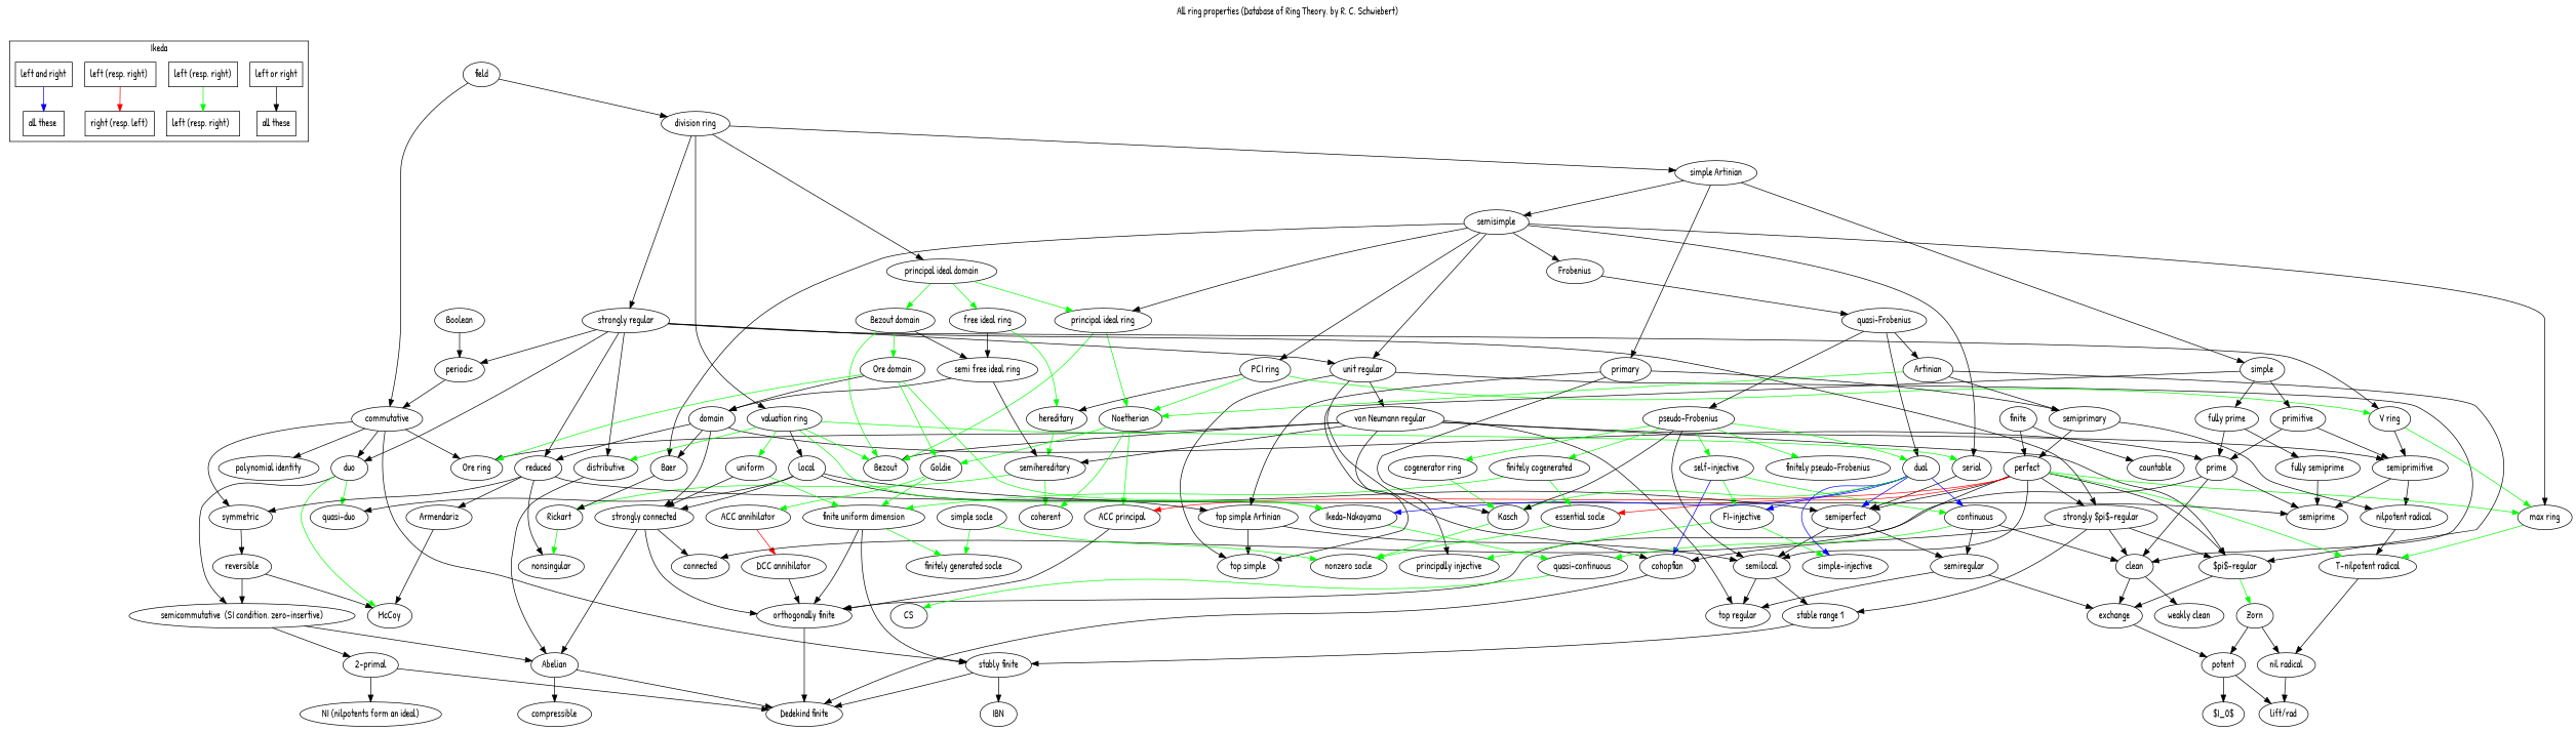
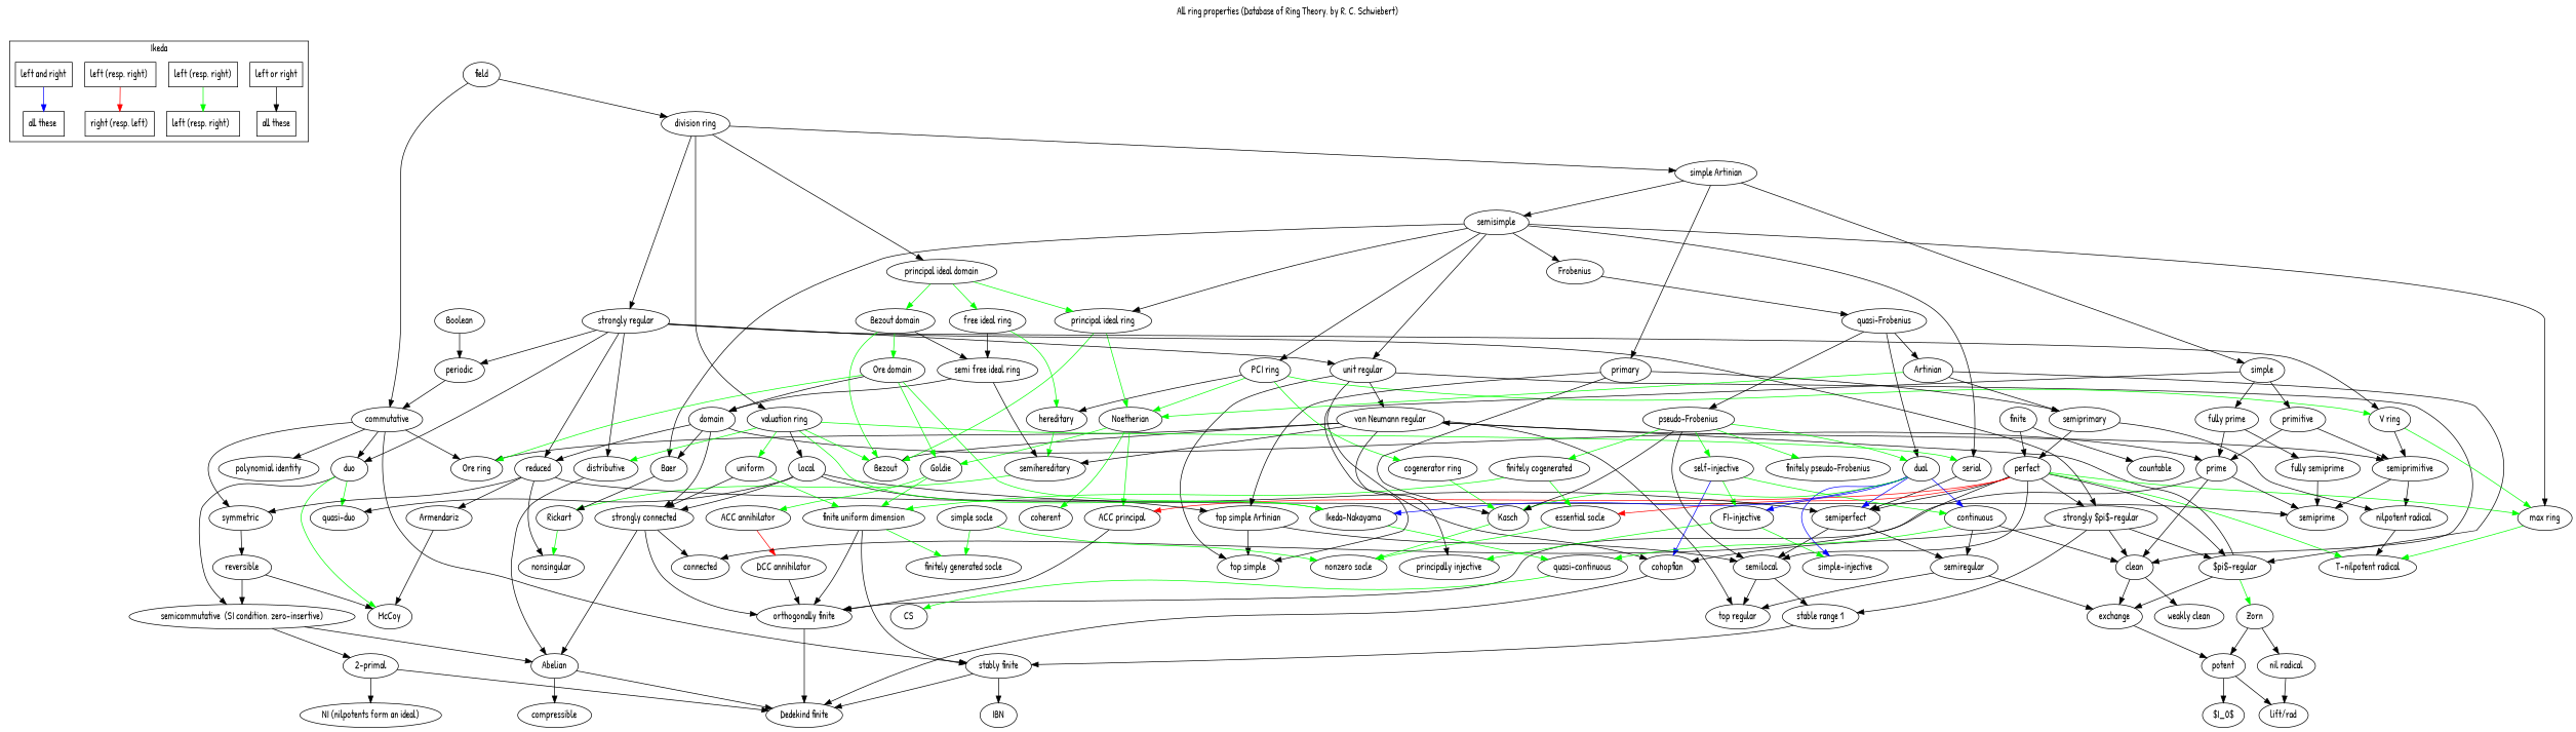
  strict digraph {
    fontname="Patrick Hand"
    label="All ring properties (Database of Ring Theory, by R. C. Schwiebert)\l"
    labelloc=top
    node [fontname="Patrick Hand"]
    edge [color=black fontname="Patrick Hand"]
    "left or right" [shape=rectangle]
    "all these" [shape=rectangle]
    "left (resp. right)" [shape=rectangle]
    "left (resp. right)  " [shape=rectangle]
    "left (resp. right) " [shape=rectangle]
    "right (resp. left)" [shape=rectangle]
    "left and right" [shape=rectangle]
    "all these " [shape=rectangle]
    "von Neumann regular"
    "top regular"
    semiprimitive
    "$\pi$-regular"
    semihereditary
    "Ore ring"
    Bezout
    "principally injective"
    "nilpotent radical"
    semiprime
    Zorn
    exchange
    Rickart
    coherent
    commutative
    "polynomial identity"
    "stably finite"
    duo
    symmetric
    "Dedekind finite"
    IBN
    "semicommutative  (SI condition, zero-insertive)"
    "quasi-duo"
    McCoy
    reversible
    semisimple
    Baer
    "max ring"
    "unit regular"
    serial
    Frobenius
    "PCI ring"
    "principal ideal ring"
    "T-nilpotent radical"
    cohopfian
    clean
    "top simple"
    semiperfect
    "quasi-Frobenius"
    "V ring"
    Noetherian
    hereditary
    nonsingular
    "ACC annihilator"
    "DCC annihilator"
    "orthogonally finite"
    "nil radical"
    perfect
    semilocal
    "essential socle"
    "strongly $\pi$-regular"
    "ACC principal"
    "stable range 1"
    semiregular
    "nonzero socle"
    "fully semiprime"
    domain
    prime
    reduced
    "strongly connected"
    connected
    Armendariz
    Abelian
    "semi free ideal ring"
    "self-injective"
    "FI-injective"
    continuous
    "simple-injective"
    "quasi-continuous"
    "2-primal"
    compressible
    "NI (nilpotents form an ideal)"
    "strongly regular"
    distributive
    periodic
    "weakly clean"
    potent
    "lift/rad"
    local
    "top simple Artinian"
    Artinian
    semiprimary
    Goldie
    "principal ideal domain"
    "Bezout domain"
    "free ideal ring"
    "Ore domain"
    "Ikeda-Nakayama"
    "valuation ring"
    uniform
    "finite uniform dimension"
    CS
    "finitely generated socle"
    dual
    Kasch
    "pseudo-Frobenius"
    "finitely cogenerated"
    "finitely pseudo-Frobenius"
    "cogenerator ring"
    "$I_0$"
    field
    "division ring"
    "simple Artinian"
    primary
    simple
    "fully prime"
    primitive
    finite
    countable
    Boolean
    "simple socle"
    subgraph cluster_1 {
      label=Ikeda
      rankdir=LR
      "left or right"
      "all these"
      "left (resp. right)"
      "left (resp. right)  "
      "left (resp. right) "
      "right (resp. left)"
      "left and right"
      "all these "
    }
    "left or right" -> "all these" [shape=rectangle]
    "left (resp. right)" -> "left (resp. right)  " [color=green shape=rectangle]
    "left (resp. right) " -> "right (resp. left)" [color=red shape=rectangle]
    "left and right" -> "all these " [color=blue shape=rectangle]
    "von Neumann regular" -> "top regular"
    "von Neumann regular" -> semiprimitive
-   "von Neumann regular" -> "$\pi$-regular"
+   "$\pi$-regular" -> "von Neumann regular"
    "von Neumann regular" -> semihereditary
    "von Neumann regular" -> "Ore ring"
    "von Neumann regular" -> Bezout
    "von Neumann regular" -> "principally injective"
    semiprimitive -> "nilpotent radical"
    semiprimitive -> semiprime
    "$\pi$-regular" -> Zorn [color=green]
    "$\pi$-regular" -> exchange
    semihereditary -> Rickart [color=green]
-   semihereditary -> coherent [color=green]
    "nilpotent radical" -> "T-nilpotent radical"
    Zorn -> "nil radical"
    Zorn -> potent
    exchange -> potent
    Rickart -> nonsingular [color=green]
    commutative -> "Ore ring"
    commutative -> "polynomial identity"
    commutative -> "stably finite"
    commutative -> duo
    commutative -> symmetric
    "stably finite" -> "Dedekind finite"
    "stably finite" -> IBN
    duo -> "semicommutative  (SI condition, zero-insertive)"
    duo -> "quasi-duo" [color=green]
    duo -> McCoy [color=green]
    symmetric -> reversible
    "semicommutative  (SI condition, zero-insertive)" -> Abelian
    "semicommutative  (SI condition, zero-insertive)" -> "2-primal"
    reversible -> "semicommutative  (SI condition, zero-insertive)"
    reversible -> McCoy
    semisimple -> Baer
    semisimple -> "max ring"
    semisimple -> "unit regular"
    semisimple -> serial
    semisimple -> Frobenius
    semisimple -> "PCI ring"
    semisimple -> "principal ideal ring"
    Baer -> Rickart
    "max ring" -> "T-nilpotent radical" [color=green]
    "unit regular" -> "von Neumann regular"
    "unit regular" -> cohopfian
    "unit regular" -> clean
    "unit regular" -> "top simple"
    serial -> semiperfect
    Frobenius -> "quasi-Frobenius"
    "PCI ring" -> "V ring" [color=green]
    "PCI ring" -> Noetherian [color=green]
    "PCI ring" -> hereditary
    "principal ideal ring" -> Bezout [color=green]
    "principal ideal ring" -> Noetherian [color=green]
-   "T-nilpotent radical" -> "nil radical"
    cohopfian -> "Dedekind finite"
    clean -> exchange
    clean -> "weakly clean"
    semiperfect -> semilocal
    semiperfect -> semiregular
    "quasi-Frobenius" -> Artinian
    "quasi-Frobenius" -> dual
    "quasi-Frobenius" -> "pseudo-Frobenius"
    "V ring" -> semiprimitive
    "V ring" -> "max ring" [color=green]
    Noetherian -> coherent [color=green]
    Noetherian -> "ACC principal" [color=green]
    Noetherian -> Goldie [color=green]
    hereditary -> semihereditary [color=green]
    "ACC annihilator" -> "DCC annihilator" [color=red]
    "DCC annihilator" -> "orthogonally finite"
    "orthogonally finite" -> "Dedekind finite"
    "nil radical" -> "lift/rad"
    perfect -> "$\pi$-regular"
    perfect -> "max ring" [color=green]
    perfect -> "T-nilpotent radical" [color=green]
    perfect -> semiperfect
    perfect -> "orthogonally finite"
    perfect -> semilocal
    perfect -> "essential socle" [color=red]
    perfect -> "strongly $\pi$-regular"
    perfect -> "ACC principal" [color=red]
    semilocal -> "top regular"
    semilocal -> "stable range 1"
    "essential socle" -> "nonzero socle" [color=green]
    "strongly $\pi$-regular" -> "$\pi$-regular"
    "strongly $\pi$-regular" -> cohopfian
    "strongly $\pi$-regular" -> clean
    "strongly $\pi$-regular" -> "stable range 1"
    "ACC principal" -> "orthogonally finite"
    "stable range 1" -> "stably finite"
    semiregular -> "top regular"
    semiregular -> exchange
    "fully semiprime" -> semiprime
    domain -> Baer
    domain -> prime
    domain -> reduced
    domain -> "strongly connected"
    prime -> semiprime
    prime -> clean
    prime -> connected
    reduced -> semiprime
    reduced -> symmetric
    reduced -> nonsingular
    reduced -> Armendariz
    "strongly connected" -> "orthogonally finite"
    "strongly connected" -> connected
    "strongly connected" -> Abelian
    Armendariz -> McCoy
    Abelian -> "Dedekind finite"
    Abelian -> compressible
    "semi free ideal ring" -> semihereditary
    "semi free ideal ring" -> domain
    "self-injective" -> cohopfian [color=blue]
    "self-injective" -> "FI-injective" [color=green]
    "self-injective" -> continuous [color=green]
    "FI-injective" -> "principally injective" [color=green]
    "FI-injective" -> "simple-injective" [color=green]
    continuous -> clean
    continuous -> semiregular
    continuous -> "quasi-continuous" [color=green]
    "quasi-continuous" -> CS [color=green]
    "2-primal" -> "Dedekind finite"
    "2-primal" -> "NI (nilpotents form an ideal)"
    "strongly regular" -> duo
    "strongly regular" -> "unit regular"
    "strongly regular" -> "V ring"
    "strongly regular" -> "strongly $\pi$-regular"
    "strongly regular" -> reduced
    "strongly regular" -> distributive
    "strongly regular" -> periodic
    distributive -> Abelian
    periodic -> commutative
    potent -> "lift/rad"
    potent -> "$I_0$"
    local -> "quasi-duo"
    local -> semiperfect
    local -> "strongly connected"
    local -> "top simple Artinian"
    "top simple Artinian" -> "top simple"
    "top simple Artinian" -> semilocal
    Artinian -> "$\pi$-regular"
    Artinian -> Noetherian [color=green]
    Artinian -> semiprimary
    semiprimary -> "nilpotent radical"
    semiprimary -> perfect
    Goldie -> "ACC annihilator" [color=green]
    Goldie -> "finite uniform dimension" [color=green]
    "principal ideal domain" -> "principal ideal ring" [color=green]
    "principal ideal domain" -> "Bezout domain" [color=green]
    "principal ideal domain" -> "free ideal ring" [color=green]
    "Bezout domain" -> Bezout [color=green]
    "Bezout domain" -> "semi free ideal ring"
    "Bezout domain" -> "Ore domain" [color=green]
    "free ideal ring" -> hereditary [color=green]
    "free ideal ring" -> "semi free ideal ring"
    "Ore domain" -> "Ore ring" [color=green]
    "Ore domain" -> domain
    "Ore domain" -> Goldie [color=green]
    "Ore domain" -> "Ikeda-Nakayama" [color=green]
    "Ikeda-Nakayama" -> "quasi-continuous" [color=green]
    "valuation ring" -> Bezout [color=green]
    "valuation ring" -> serial [color=green]
    "valuation ring" -> distributive [color=green]
    "valuation ring" -> local
    "valuation ring" -> "Ikeda-Nakayama" [color=green]
    "valuation ring" -> uniform [color=green]
    uniform -> "strongly connected"
    uniform -> "finite uniform dimension" [color=green]
    "finite uniform dimension" -> "stably finite"
    "finite uniform dimension" -> "orthogonally finite"
    "finite uniform dimension" -> "finitely generated socle" [color=green]
    dual -> semiperfect [color=blue]
    dual -> "FI-injective" [color=blue]
    dual -> continuous [color=blue]
    dual -> "simple-injective" [color=blue]
    dual -> "Ikeda-Nakayama" [color=blue]
    dual -> Kasch [color=green]
    Kasch -> "nonzero socle" [color=green]
    "pseudo-Frobenius" -> semilocal
    "pseudo-Frobenius" -> "self-injective" [color=green]
    "pseudo-Frobenius" -> dual [color=green]
    "pseudo-Frobenius" -> Kasch
    "pseudo-Frobenius" -> "finitely cogenerated" [color=green]
    "pseudo-Frobenius" -> "finitely pseudo-Frobenius" [color=green]
-   "pseudo-Frobenius" -> "cogenerator ring" [color=green]
+   "PCI ring" -> "cogenerator ring" [color=green]
    "finitely cogenerated" -> "essential socle" [color=green]
    "finitely cogenerated" -> "finite uniform dimension" [color=green]
    "cogenerator ring" -> Kasch [color=green]
    field -> commutative
    field -> "division ring"
    "division ring" -> "strongly regular"
    "division ring" -> "principal ideal domain"
    "division ring" -> "valuation ring"
    "division ring" -> "simple Artinian"
    "simple Artinian" -> semisimple
    "simple Artinian" -> primary
    "simple Artinian" -> simple
    primary -> "top simple Artinian"
    primary -> semiprimary
    primary -> Kasch
    simple -> "top simple"
    simple -> "fully prime"
    simple -> primitive
    "fully prime" -> "fully semiprime"
    "fully prime" -> prime
    primitive -> semiprimitive
    primitive -> prime
    finite -> perfect
    finite -> countable
    Boolean -> periodic
    "simple socle" -> "nonzero socle" [color=green]
    "simple socle" -> "finitely generated socle" [color=green]
  }
